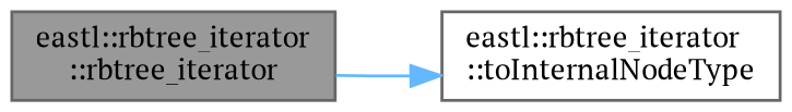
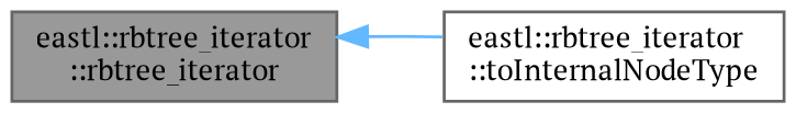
  digraph {
    rankdir=LR
    fontname="PT Serif"
    node [fontname="PT Serif" fontsize=10 shape=box style=filled]
    n1 [color=gray40 fillcolor=grey60 fontcolor=black height=0.2 label="eastl::rbtree_iterator\l::rbtree_iterator" width=0.4]
    n2 [color=grey40 fillcolor=white height=0.2 label="eastl::rbtree_iterator\l::toInternalNodeType" width=0.4]
-   n1 -> n2 [color=steelblue1 fontname="PT Serif" fontsize=10 labelfontname=Helvetica labelfontsize=10 style=solid]
+   n2 -> n1 [color=steelblue1 fontname="PT Serif" fontsize=10 labelfontname=Helvetica labelfontsize=10 style=solid]
  }
